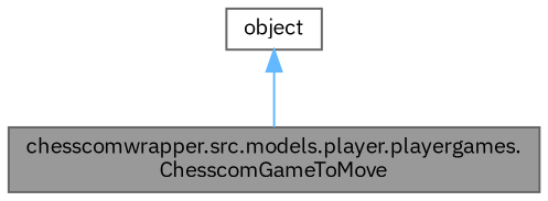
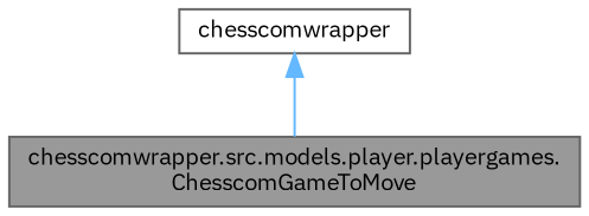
  digraph {
    fontname="IBM Plex Sans"
    node [color=gray40 fontname="IBM Plex Sans" fontsize=10 shape=box style=filled]
    n1 [fillcolor=grey60 fontcolor=black height=0.2 label="chesscomwrapper.src.models.player.playergames.\lChesscomGameToMove" width=0.4]
-   n2 [fillcolor=white height=0.2 label=object width=0.4]
+   n2 [fillcolor=white height=0.2 label=chesscomwrapper width=0.4]
    n2 -> n1 [color=steelblue1 dir=back fontname="IBM Plex Sans" fontsize=10 labelfontname=Helvetica labelfontsize=10 style=solid]
  }
